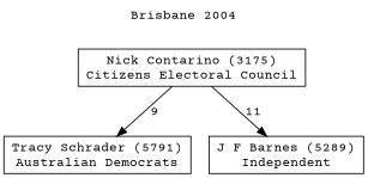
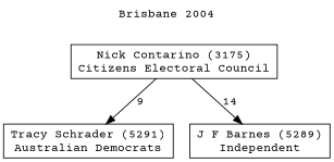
  digraph {
    fontname="Courier Prime"
    label="Brisbane 2004"
    labelloc=t
    mclimit=2
    node [fontname="Courier Prime" shape=box]
    edge [fontname="Courier Prime"]
-   n1 [label="Tracy Schrader (5791)\nAustralian Democrats"]
+   n1 [label="Tracy Schrader (5291)\nAustralian Democrats"]
    n2 [label="J F Barnes (5289)\nIndependent"]
    n3 [label="Nick Contarino (3175)\nCitizens Electoral Council"]
    n3 -> n1 [label=9]
-   n3 -> n2 [label=11]
+   n3 -> n2 [label=14]
  }
